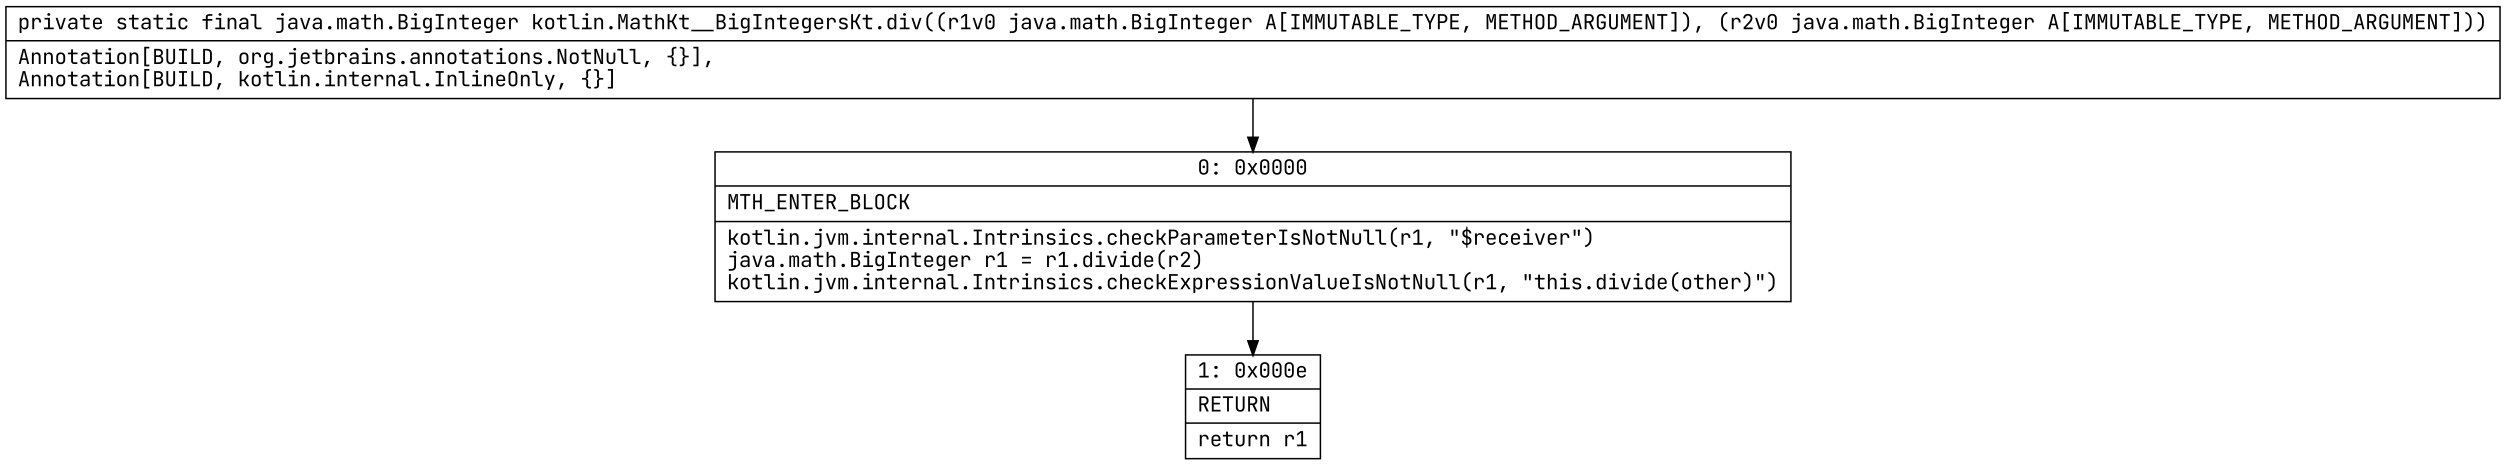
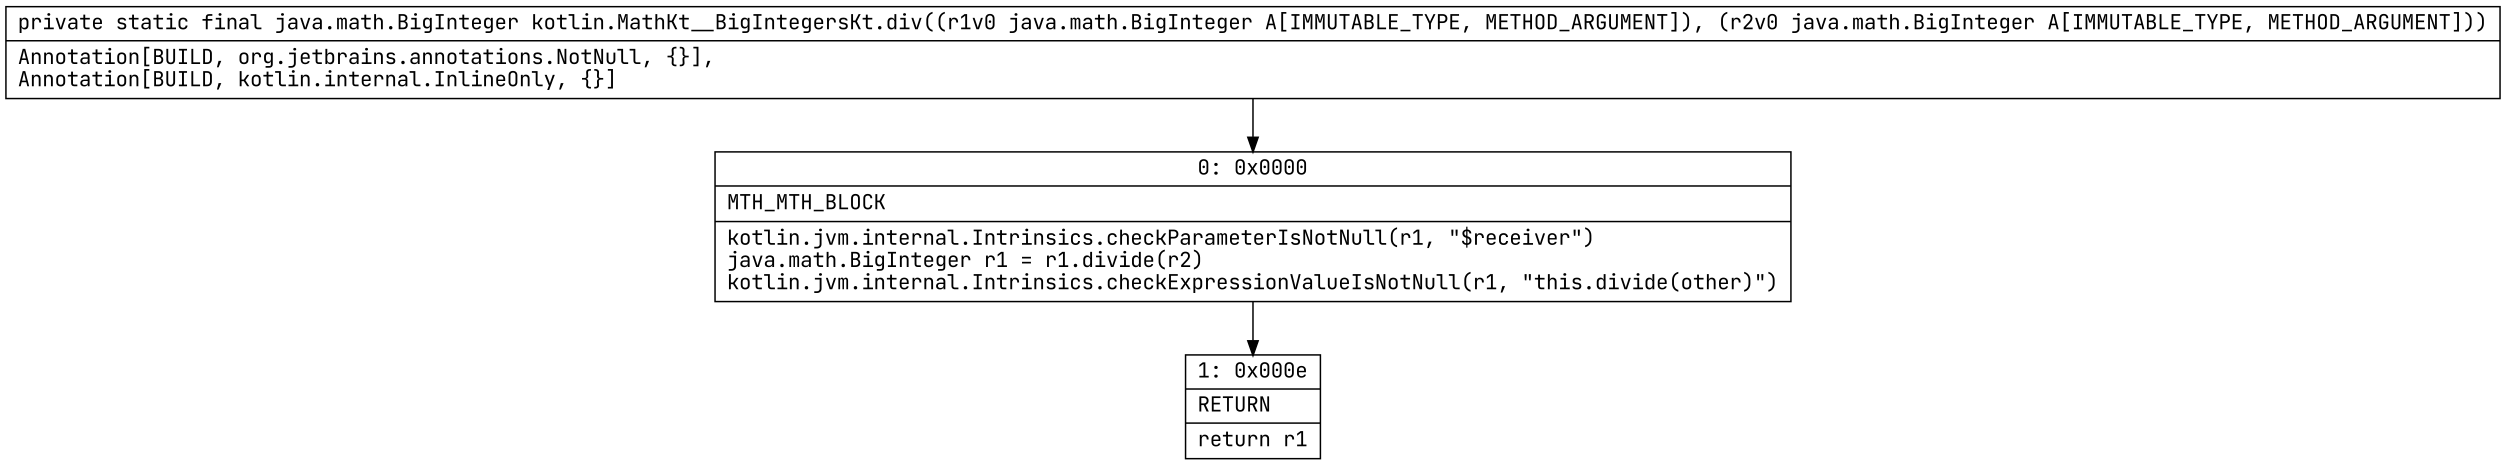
  digraph {
    fontname="JetBrains Mono"
    node [shape=record fontname="JetBrains Mono"]
    edge [fontname="JetBrains Mono"]
-   n1 [label="{0\:\ 0x0000|MTH_ENTER_BLOCK\l|kotlin.jvm.internal.Intrinsics.checkParameterIsNotNull(r1, \"$receiver\")\ljava.math.BigInteger r1 = r1.divide(r2)\lkotlin.jvm.internal.Intrinsics.checkExpressionValueIsNotNull(r1, \"this.divide(other)\")\l}"]
+   n1 [label="{0\:\ 0x0000|MTH_MTH_BLOCK\l|kotlin.jvm.internal.Intrinsics.checkParameterIsNotNull(r1, \"$receiver\")\ljava.math.BigInteger r1 = r1.divide(r2)\lkotlin.jvm.internal.Intrinsics.checkExpressionValueIsNotNull(r1, \"this.divide(other)\")\l}"]
    n2 [label="{1\:\ 0x000e|RETURN\l|return r1\l}"]
    n3 [label="{private static final java.math.BigInteger kotlin.MathKt__BigIntegersKt.div((r1v0 java.math.BigInteger A[IMMUTABLE_TYPE, METHOD_ARGUMENT]), (r2v0 java.math.BigInteger A[IMMUTABLE_TYPE, METHOD_ARGUMENT]))  | Annotation[BUILD, org.jetbrains.annotations.NotNull, \{\}], \lAnnotation[BUILD, kotlin.internal.InlineOnly, \{\}]\l}"]
    n1 -> n2
    n3 -> n1
  }
